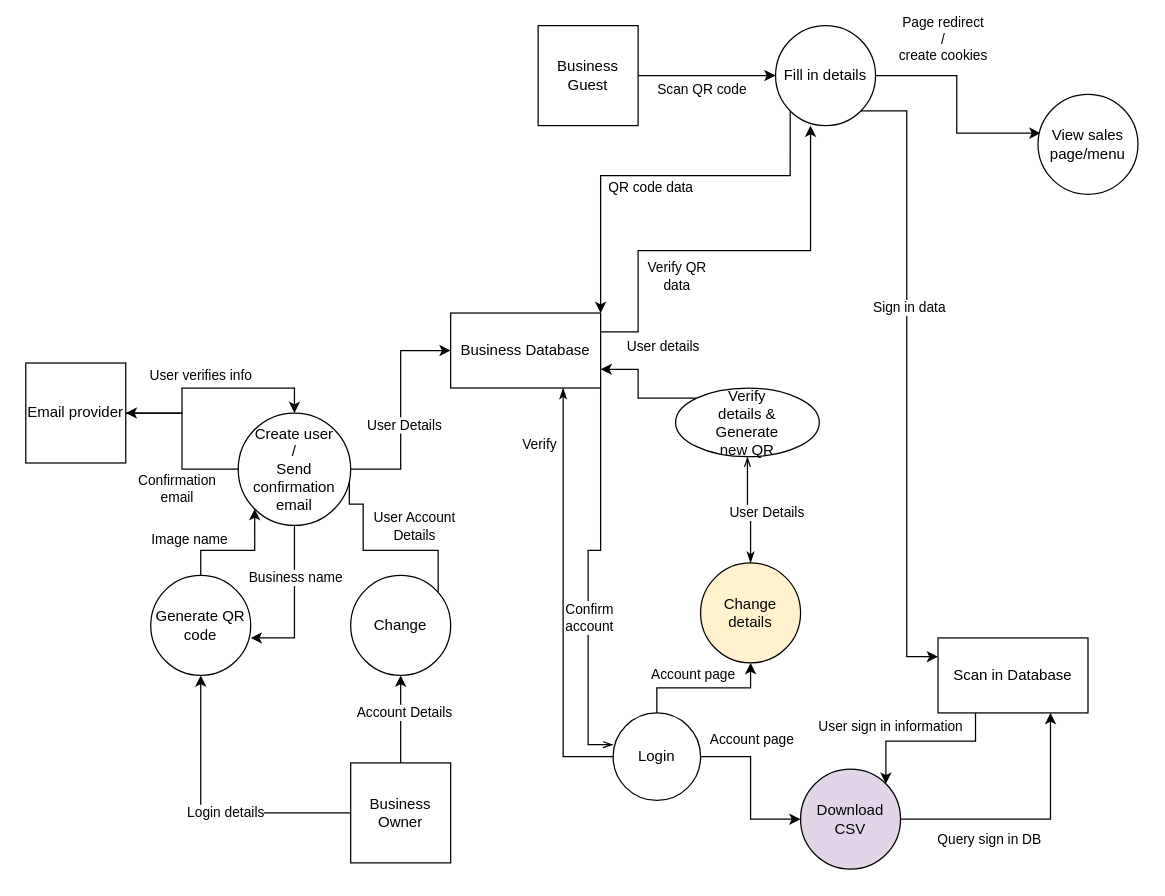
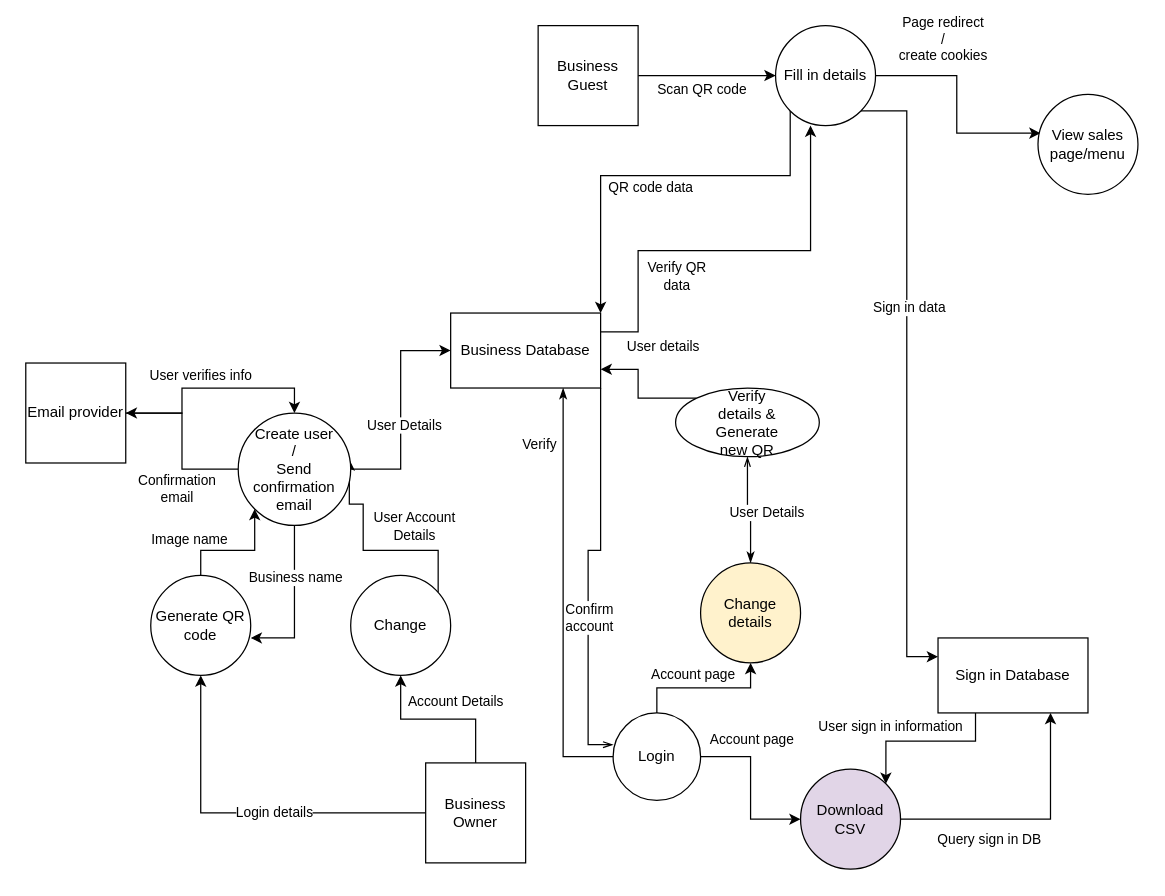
  <mxCell id="0" />
  <mxCell id="1" parent="0" />
  <mxCell id="2" style="edgeStyle=orthogonalEdgeStyle;rounded=0;orthogonalLoop=1;jettySize=auto;html=1;" edge="1" parent="1" source="5" target="8"><mxGeometry relative="1" as="geometry" /></mxCell>
  <mxCell id="3" value="Account Details" style="edgeLabel;html=1;align=center;verticalAlign=middle;resizable=0;points=[];" vertex="1" connectable="0" parent="2"><mxGeometry x="-0.2" y="-2" relative="1" as="geometry"><mxPoint y="-13" as="offset" /></mxGeometry></mxCell>
  <mxCell id="4" value="Login details" style="edgeStyle=orthogonalEdgeStyle;rounded=0;orthogonalLoop=1;jettySize=auto;html=1;strokeColor=#000000;" edge="1" parent="1" source="5" target="35"><mxGeometry x="-0.304" y="-20" relative="1" as="geometry"><mxPoint x="-20" y="20" as="offset" /></mxGeometry></mxCell>
- <mxCell id="5" value="Business Owner" style="whiteSpace=wrap;html=1;aspect=fixed;" vertex="1" parent="1"><mxGeometry x="280" y="610" width="80" height="80" as="geometry" /></mxCell>
- <mxCell id="6" style="edgeStyle=orthogonalEdgeStyle;rounded=0;orthogonalLoop=1;jettySize=auto;html=1;entryX=0.988;entryY=0.413;entryDx=0;entryDy=0;entryPerimeter=0;strokeColor=#000000;endArrow=none;" edge="1" parent="1" source="8" target="22"><mxGeometry relative="1" as="geometry"><Array as="points"><mxPoint x="350" y="440" /><mxPoint x="290" y="440" /><mxPoint x="290" y="403" /></Array></mxGeometry></mxCell>
+ <mxCell id="5" value="Business Owner" style="whiteSpace=wrap;html=1;aspect=fixed;" vertex="1" parent="1"><mxGeometry x="340" y="610" width="80" height="80" as="geometry" /></mxCell>
+ <mxCell id="6" style="edgeStyle=orthogonalEdgeStyle;rounded=0;orthogonalLoop=1;jettySize=auto;html=1;entryX=0.988;entryY=0.413;entryDx=0;entryDy=0;entryPerimeter=0;strokeColor=#000000;" edge="1" parent="1" source="8" target="22"><mxGeometry relative="1" as="geometry"><Array as="points"><mxPoint x="350" y="440" /><mxPoint x="290" y="440" /><mxPoint x="290" y="403" /></Array></mxGeometry></mxCell>
  <mxCell id="7" value="User Account&lt;br&gt;Details" style="edgeLabel;html=1;align=center;verticalAlign=middle;resizable=0;points=[];" vertex="1" connectable="0" parent="6"><mxGeometry x="-0.293" y="3" relative="1" as="geometry"><mxPoint x="9.46" y="-23" as="offset" /></mxGeometry></mxCell>
  <mxCell id="8" value="Change" style="ellipse;whiteSpace=wrap;html=1;aspect=fixed;" vertex="1" parent="1"><mxGeometry x="280" y="460" width="80" height="80" as="geometry" /></mxCell>
  <mxCell id="9" style="edgeStyle=orthogonalEdgeStyle;rounded=0;orthogonalLoop=1;jettySize=auto;html=1;entryX=0.5;entryY=1;entryDx=0;entryDy=0;strokeColor=#000000;" edge="1" parent="1" source="13" target="32"><mxGeometry relative="1" as="geometry" /></mxCell>
  <mxCell id="10" value="Account page" style="edgeLabel;html=1;align=center;verticalAlign=middle;resizable=0;points=[];" vertex="1" connectable="0" parent="9"><mxGeometry x="-0.218" y="1" relative="1" as="geometry"><mxPoint x="3" y="-11" as="offset" /></mxGeometry></mxCell>
  <mxCell id="11" style="edgeStyle=orthogonalEdgeStyle;rounded=0;orthogonalLoop=1;jettySize=auto;html=1;entryX=0;entryY=0.5;entryDx=0;entryDy=0;startArrow=none;startFill=0;endArrow=classic;endFill=1;strokeColor=#000000;" edge="1" parent="1" source="13" target="41"><mxGeometry relative="1" as="geometry" /></mxCell>
  <mxCell id="12" value="Account page" style="edgeLabel;html=1;align=center;verticalAlign=middle;resizable=0;points=[];" vertex="1" connectable="0" parent="11"><mxGeometry x="-0.339" relative="1" as="geometry"><mxPoint y="-18" as="offset" /></mxGeometry></mxCell>
  <mxCell id="13" value="Login" style="ellipse;whiteSpace=wrap;html=1;aspect=fixed;" vertex="1" parent="1"><mxGeometry x="490" y="570" width="70" height="70" as="geometry" /></mxCell>
  <mxCell id="14" value="User verifies info" style="edgeStyle=orthogonalEdgeStyle;rounded=0;orthogonalLoop=1;jettySize=auto;html=1;entryX=0.5;entryY=0;entryDx=0;entryDy=0;strokeColor=#000000;" edge="1" parent="1" source="15" target="22"><mxGeometry x="-0.086" y="10" relative="1" as="geometry"><mxPoint as="offset" /></mxGeometry></mxCell>
  <mxCell id="15" value="Email provider" style="whiteSpace=wrap;html=1;aspect=fixed;" vertex="1" parent="1"><mxGeometry x="20" y="290" width="80" height="80" as="geometry" /></mxCell>
  <mxCell id="16" style="edgeStyle=orthogonalEdgeStyle;rounded=0;orthogonalLoop=1;jettySize=auto;html=1;entryX=1;entryY=0.5;entryDx=0;entryDy=0;strokeColor=#000000;" edge="1" parent="1" source="22" target="15"><mxGeometry relative="1" as="geometry" /></mxCell>
  <mxCell id="17" value="Confirmation&lt;br&gt;email" style="edgeLabel;html=1;align=center;verticalAlign=middle;resizable=0;points=[];" vertex="1" connectable="0" parent="16"><mxGeometry x="-0.363" y="-1" relative="1" as="geometry"><mxPoint x="-7" y="16" as="offset" /></mxGeometry></mxCell>
  <mxCell id="18" style="edgeStyle=orthogonalEdgeStyle;rounded=0;orthogonalLoop=1;jettySize=auto;html=1;entryX=0;entryY=0.5;entryDx=0;entryDy=0;strokeColor=#000000;" edge="1" parent="1" source="22" target="29"><mxGeometry relative="1" as="geometry" /></mxCell>
  <mxCell id="19" value="User Details" style="edgeLabel;html=1;align=center;verticalAlign=middle;resizable=0;points=[];" vertex="1" connectable="0" parent="18"><mxGeometry x="-0.131" y="-2" relative="1" as="geometry"><mxPoint as="offset" /></mxGeometry></mxCell>
  <mxCell id="20" style="edgeStyle=orthogonalEdgeStyle;rounded=0;orthogonalLoop=1;jettySize=auto;html=1;entryX=1;entryY=0.625;entryDx=0;entryDy=0;entryPerimeter=0;strokeColor=#000000;" edge="1" parent="1" source="22" target="35"><mxGeometry relative="1" as="geometry" /></mxCell>
  <mxCell id="21" value="Business name" style="edgeLabel;html=1;align=center;verticalAlign=middle;resizable=0;points=[];" vertex="1" connectable="0" parent="20"><mxGeometry x="-0.344" relative="1" as="geometry"><mxPoint as="offset" /></mxGeometry></mxCell>
  <mxCell id="22" value="Create user&lt;br&gt;/&lt;br&gt;Send confirmation&lt;br&gt;email" style="ellipse;whiteSpace=wrap;html=1;aspect=fixed;" vertex="1" parent="1"><mxGeometry x="190" y="330" width="90" height="90" as="geometry" /></mxCell>
  <mxCell id="23" style="edgeStyle=orthogonalEdgeStyle;rounded=0;orthogonalLoop=1;jettySize=auto;html=1;entryX=0;entryY=0.363;entryDx=0;entryDy=0;entryPerimeter=0;endArrow=openThin;endFill=0;strokeColor=#000000;exitX=1;exitY=1;exitDx=0;exitDy=0;" edge="1" parent="1" source="29" target="13"><mxGeometry relative="1" as="geometry" /></mxCell>
  <mxCell id="24" value="Confirm&lt;br&gt;account" style="edgeLabel;html=1;align=center;verticalAlign=middle;resizable=0;points=[];" vertex="1" connectable="0" parent="23"><mxGeometry x="-0.523" relative="1" as="geometry"><mxPoint x="-10" y="108" as="offset" /></mxGeometry></mxCell>
  <mxCell id="25" style="edgeStyle=orthogonalEdgeStyle;rounded=0;orthogonalLoop=1;jettySize=auto;html=1;exitX=0.75;exitY=1;exitDx=0;exitDy=0;entryX=0;entryY=0.5;entryDx=0;entryDy=0;endArrow=none;endFill=0;strokeColor=#000000;startArrow=classicThin;startFill=1;" edge="1" parent="1" source="29" target="13"><mxGeometry relative="1" as="geometry"><Array as="points"><mxPoint x="450" y="605" /></Array></mxGeometry></mxCell>
  <mxCell id="26" value="Verify" style="edgeLabel;html=1;align=center;verticalAlign=middle;resizable=0;points=[];" vertex="1" connectable="0" parent="25"><mxGeometry x="-0.737" relative="1" as="geometry"><mxPoint x="-20" as="offset" /></mxGeometry></mxCell>
  <mxCell id="27" style="edgeStyle=orthogonalEdgeStyle;rounded=0;orthogonalLoop=1;jettySize=auto;html=1;exitX=1;exitY=0.25;exitDx=0;exitDy=0;entryX=0.35;entryY=1;entryDx=0;entryDy=0;entryPerimeter=0;startArrow=none;startFill=0;endArrow=classic;endFill=1;strokeColor=#000000;" edge="1" parent="1" source="29" target="53"><mxGeometry relative="1" as="geometry"><Array as="points"><mxPoint x="510" y="265" /><mxPoint x="510" y="200" /><mxPoint x="648" y="200" /></Array></mxGeometry></mxCell>
  <mxCell id="28" value="Verify QR&lt;br&gt;data" style="edgeLabel;html=1;align=center;verticalAlign=middle;resizable=0;points=[];" vertex="1" connectable="0" parent="27"><mxGeometry x="-0.153" y="1" relative="1" as="geometry"><mxPoint x="-16" y="21" as="offset" /></mxGeometry></mxCell>
  <mxCell id="29" value="Business Database" style="rounded=0;whiteSpace=wrap;html=1;" vertex="1" parent="1"><mxGeometry x="360" y="250" width="120" height="60" as="geometry" /></mxCell>
  <mxCell id="30" style="edgeStyle=orthogonalEdgeStyle;rounded=0;orthogonalLoop=1;jettySize=auto;html=1;entryX=0.5;entryY=1;entryDx=0;entryDy=0;startArrow=classicThin;startFill=1;endArrow=openThin;endFill=0;strokeColor=#000000;" edge="1" parent="1" source="32" target="38"><mxGeometry relative="1" as="geometry" /></mxCell>
  <mxCell id="31" value="User Details" style="edgeLabel;html=1;align=center;verticalAlign=middle;resizable=0;points=[];" vertex="1" connectable="0" parent="30"><mxGeometry x="-0.25" y="-2" relative="1" as="geometry"><mxPoint x="10" y="-8" as="offset" /></mxGeometry></mxCell>
  <mxCell id="32" value="Change details" style="ellipse;whiteSpace=wrap;html=1;aspect=fixed;fillColor=#fff2cc;" vertex="1" parent="1"><mxGeometry x="560" y="450" width="80" height="80" as="geometry" /></mxCell>
  <mxCell id="33" style="edgeStyle=orthogonalEdgeStyle;rounded=0;orthogonalLoop=1;jettySize=auto;html=1;entryX=0;entryY=1;entryDx=0;entryDy=0;strokeColor=#000000;" edge="1" parent="1" source="35" target="22"><mxGeometry relative="1" as="geometry" /></mxCell>
  <mxCell id="34" value="Image name" style="edgeLabel;html=1;align=center;verticalAlign=middle;resizable=0;points=[];" vertex="1" connectable="0" parent="33"><mxGeometry x="-0.419" y="2" relative="1" as="geometry"><mxPoint x="-18" y="-8" as="offset" /></mxGeometry></mxCell>
  <mxCell id="35" value="Generate QR&lt;br&gt;code" style="ellipse;whiteSpace=wrap;html=1;aspect=fixed;" vertex="1" parent="1"><mxGeometry x="120" y="460" width="80" height="80" as="geometry" /></mxCell>
  <mxCell id="36" style="edgeStyle=orthogonalEdgeStyle;rounded=0;orthogonalLoop=1;jettySize=auto;html=1;exitX=0;exitY=0;exitDx=0;exitDy=0;entryX=1;entryY=0.75;entryDx=0;entryDy=0;startArrow=none;startFill=0;endArrow=classic;endFill=1;strokeColor=#000000;" edge="1" parent="1" source="38" target="29"><mxGeometry relative="1" as="geometry" /></mxCell>
  <mxCell id="37" value="User details" style="edgeLabel;html=1;align=center;verticalAlign=middle;resizable=0;points=[];" vertex="1" connectable="0" parent="36"><mxGeometry x="-0.173" y="1" relative="1" as="geometry"><mxPoint x="14.28" y="-42.7" as="offset" /></mxGeometry></mxCell>
  <mxCell id="38" value="Verify &lt;br&gt;details &amp;amp;&lt;br&gt;Generate&lt;br&gt;new QR" style="ellipse;whiteSpace=wrap;html=1;aspect=fixed;" vertex="1" parent="1"><mxGeometry x="540" y="310" width="115" height="55" as="geometry" /></mxCell>
  <mxCell id="39" style="edgeStyle=orthogonalEdgeStyle;rounded=0;orthogonalLoop=1;jettySize=auto;html=1;entryX=0.75;entryY=1;entryDx=0;entryDy=0;startArrow=none;startFill=0;endArrow=classic;endFill=1;strokeColor=#000000;" edge="1" parent="1" source="41" target="47"><mxGeometry relative="1" as="geometry" /></mxCell>
  <mxCell id="40" value="Query sign in DB" style="edgeLabel;html=1;align=center;verticalAlign=middle;resizable=0;points=[];" vertex="1" connectable="0" parent="39"><mxGeometry x="-0.19" y="-2" relative="1" as="geometry"><mxPoint x="-13" y="13" as="offset" /></mxGeometry></mxCell>
  <mxCell id="41" value="Download CSV" style="ellipse;whiteSpace=wrap;html=1;aspect=fixed;fillColor=#e1d5e7;" vertex="1" parent="1"><mxGeometry x="640" y="615" width="80" height="80" as="geometry" /></mxCell>
  <mxCell id="42" style="edgeStyle=orthogonalEdgeStyle;rounded=0;orthogonalLoop=1;jettySize=auto;html=1;entryX=0;entryY=0.5;entryDx=0;entryDy=0;startArrow=none;startFill=0;endArrow=classic;endFill=1;strokeColor=#000000;" edge="1" parent="1" source="44" target="53"><mxGeometry relative="1" as="geometry" /></mxCell>
  <mxCell id="43" value="Scan QR code" style="edgeLabel;html=1;align=center;verticalAlign=middle;resizable=0;points=[];" vertex="1" connectable="0" parent="42"><mxGeometry x="-0.309" y="2" relative="1" as="geometry"><mxPoint x="12" y="12" as="offset" /></mxGeometry></mxCell>
  <mxCell id="44" value="Business Guest" style="whiteSpace=wrap;html=1;aspect=fixed;" vertex="1" parent="1"><mxGeometry x="430" y="20" width="80" height="80" as="geometry" /></mxCell>
  <mxCell id="45" style="edgeStyle=orthogonalEdgeStyle;rounded=0;orthogonalLoop=1;jettySize=auto;html=1;exitX=0.25;exitY=1;exitDx=0;exitDy=0;entryX=1;entryY=0;entryDx=0;entryDy=0;startArrow=none;startFill=0;endArrow=classic;endFill=1;strokeColor=#000000;" edge="1" parent="1" source="47" target="41"><mxGeometry relative="1" as="geometry" /></mxCell>
  <mxCell id="46" value="User sign in information" style="edgeLabel;html=1;align=center;verticalAlign=middle;resizable=0;points=[];" vertex="1" connectable="0" parent="45"><mxGeometry x="-0.307" relative="1" as="geometry"><mxPoint x="-47.5" y="-12.5" as="offset" /></mxGeometry></mxCell>
- <mxCell id="47" value="Scan in Database" style="rounded=0;whiteSpace=wrap;html=1;" vertex="1" parent="1"><mxGeometry x="750" y="510" width="120" height="60" as="geometry" /></mxCell>
+ <mxCell id="47" value="Sign in Database" style="rounded=0;whiteSpace=wrap;html=1;" vertex="1" parent="1"><mxGeometry x="750" y="510" width="120" height="60" as="geometry" /></mxCell>
  <mxCell id="48" value="QR code data" style="edgeStyle=orthogonalEdgeStyle;rounded=0;orthogonalLoop=1;jettySize=auto;html=1;exitX=0;exitY=1;exitDx=0;exitDy=0;entryX=1;entryY=0;entryDx=0;entryDy=0;startArrow=none;startFill=0;endArrow=classic;endFill=1;strokeColor=#000000;" edge="1" parent="1" source="53" target="29"><mxGeometry x="0.043" y="10" relative="1" as="geometry"><Array as="points"><mxPoint x="632" y="140" /><mxPoint x="480" y="140" /></Array><mxPoint as="offset" /></mxGeometry></mxCell>
  <mxCell id="49" style="edgeStyle=orthogonalEdgeStyle;rounded=0;orthogonalLoop=1;jettySize=auto;html=1;exitX=1;exitY=1;exitDx=0;exitDy=0;entryX=0;entryY=0.25;entryDx=0;entryDy=0;startArrow=none;startFill=0;endArrow=classic;endFill=1;strokeColor=#000000;" edge="1" parent="1" source="53" target="47"><mxGeometry relative="1" as="geometry" /></mxCell>
  <mxCell id="50" value="Sign in data" style="edgeLabel;html=1;align=center;verticalAlign=middle;resizable=0;points=[];" vertex="1" connectable="0" parent="49"><mxGeometry x="-0.22" y="1" relative="1" as="geometry"><mxPoint as="offset" /></mxGeometry></mxCell>
  <mxCell id="51" style="edgeStyle=orthogonalEdgeStyle;rounded=0;orthogonalLoop=1;jettySize=auto;html=1;entryX=0.025;entryY=0.388;entryDx=0;entryDy=0;entryPerimeter=0;startArrow=none;startFill=0;endArrow=classic;endFill=1;strokeColor=#000000;" edge="1" parent="1" source="53" target="54"><mxGeometry relative="1" as="geometry" /></mxCell>
  <mxCell id="52" value="Page redirect&lt;br&gt;/&lt;br&gt;create cookies" style="edgeLabel;html=1;align=center;verticalAlign=middle;resizable=0;points=[];" vertex="1" connectable="0" parent="51"><mxGeometry x="-0.458" relative="1" as="geometry"><mxPoint x="5" y="-30" as="offset" /></mxGeometry></mxCell>
  <mxCell id="53" value="Fill in details" style="ellipse;whiteSpace=wrap;html=1;aspect=fixed;" vertex="1" parent="1"><mxGeometry x="620" y="20" width="80" height="80" as="geometry" /></mxCell>
  <mxCell id="54" value="View sales page/menu" style="ellipse;whiteSpace=wrap;html=1;aspect=fixed;" vertex="1" parent="1"><mxGeometry x="830" y="75" width="80" height="80" as="geometry" /></mxCell>
